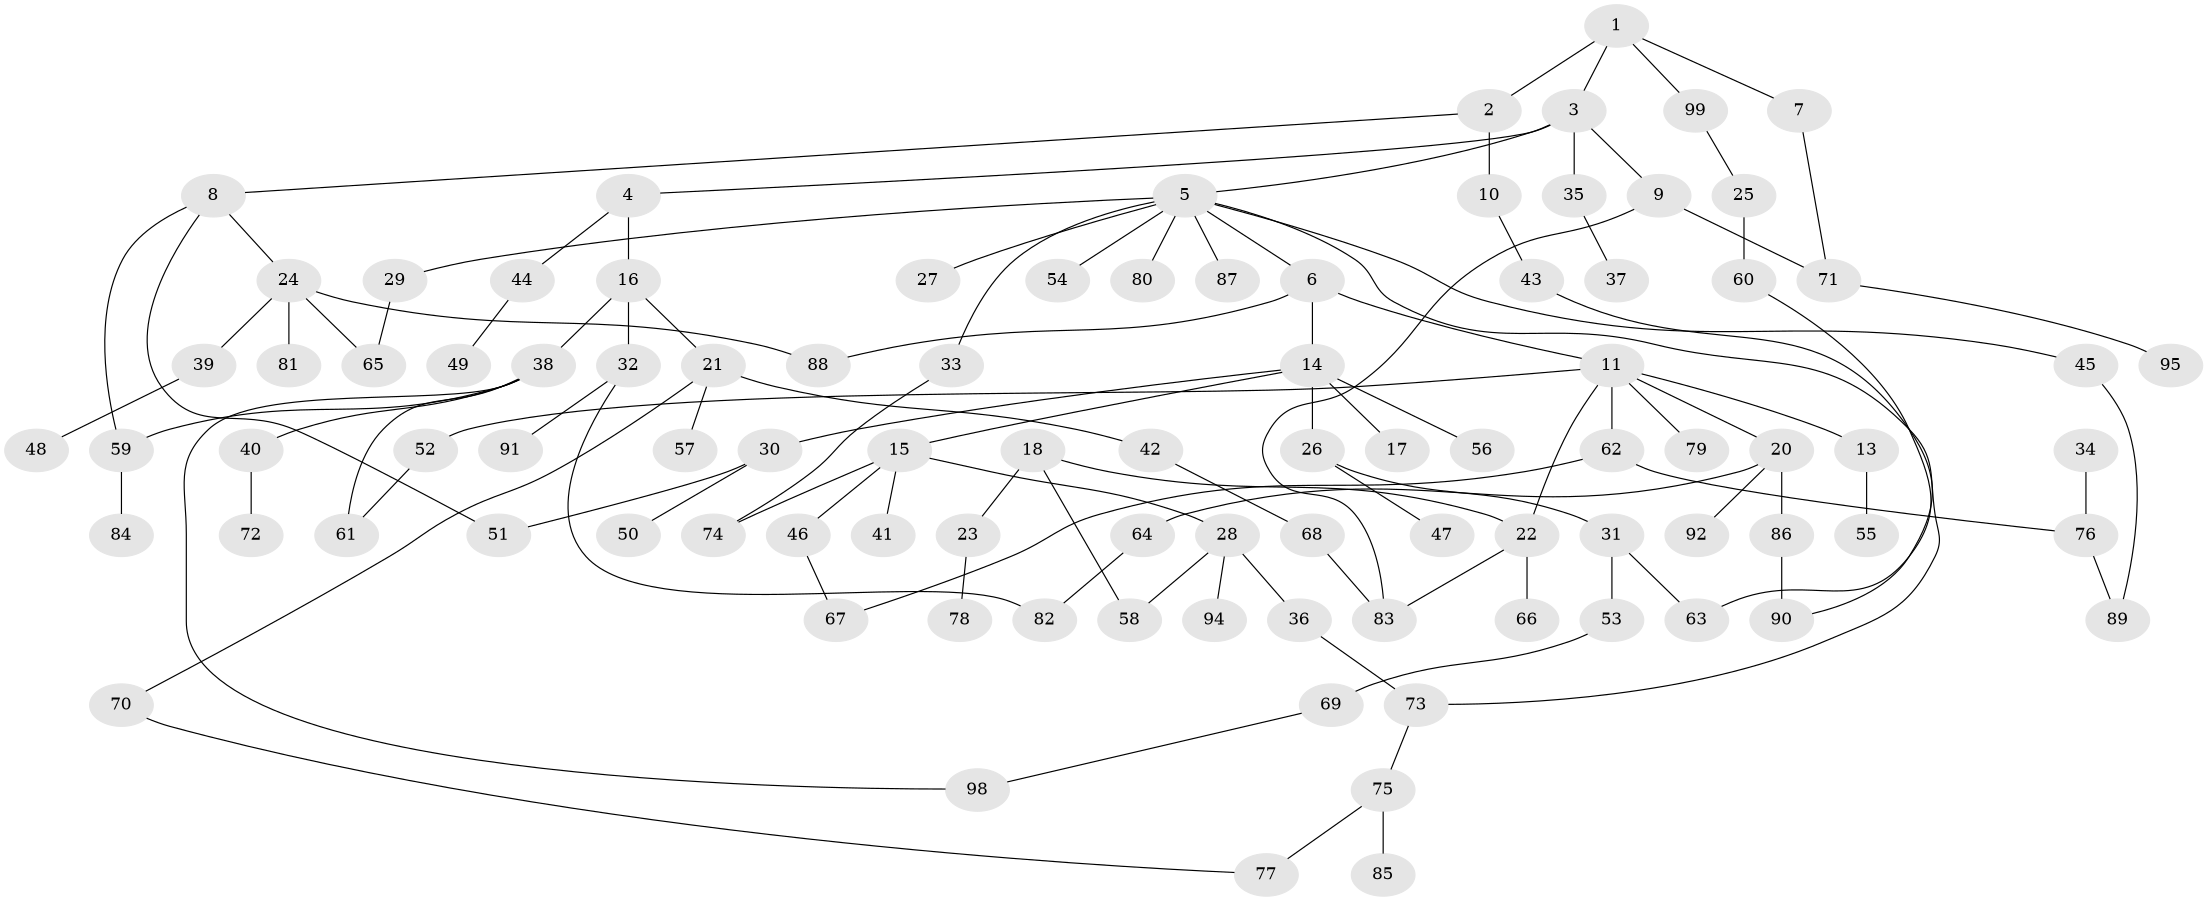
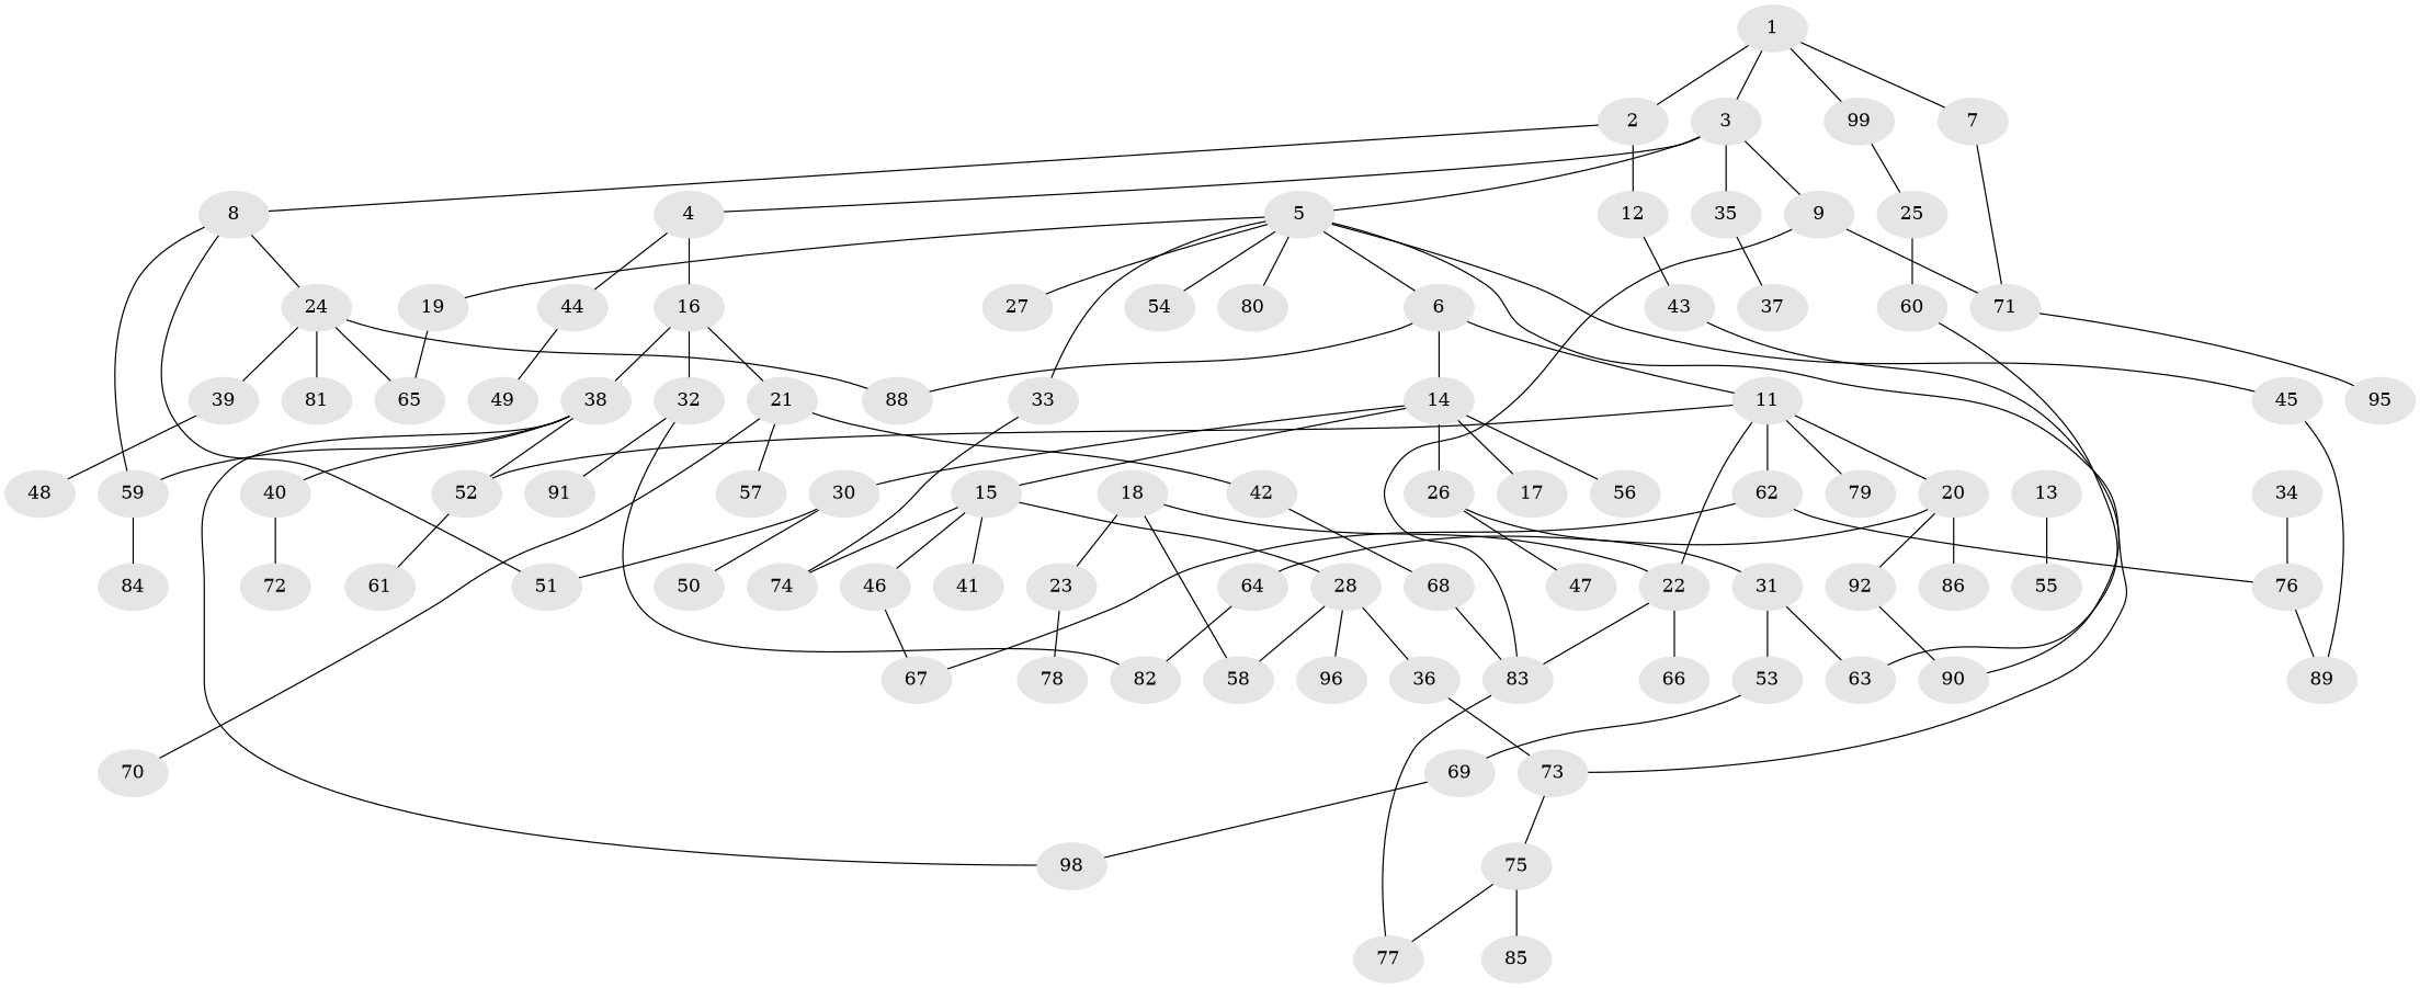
  graph {
    node [color=gray90 style=filled]
    1
    2
    3
    7
    n5 [label=99]
    8
-   10
+   10 [label=12]
    4
    5
    9
    35
    71
    18
    22
    23
    58
    25
    24
    51
    59
    43
    16
    44
    6
    27
-   29
+   29 [label=19]
    33
    45
    54
    73
    80
-   87
    83
    37
    21
    32
    38
    49
    11
    14
    88
    65
    74
    89
    75
    13
    20
    52
    62
    79
    15
    17
    26
    30
    56
    95
    39
    81
    84
    90
    55
    64
    86
    92
    66
    61
    76
    67
    34
    28
    41
    46
    31
    47
    50
-   94
+   94 [label=96]
    36
    42
    57
    70
    82
    91
    40
    n84 [label=98]
    78
    60
    68
    77
    48
    63
    53
    69
    72
    85
    1 -- 2
    1 -- 3
    1 -- 7
    1 -- n5
    2 -- 8
    2 -- 10
    3 -- 4
    3 -- 5
    3 -- 9
    3 -- 35
    7 -- 71
    n5 -- 25
    8 -- 24
    8 -- 51
    8 -- 59
    10 -- 43
    4 -- 16
    4 -- 44
    5 -- 6
    5 -- 27
    5 -- 29
    5 -- 33
    5 -- 45
    5 -- 54
    5 -- 73
    5 -- 80
-   5 -- 87
    9 -- 71
    9 -- 83
    35 -- 37
    71 -- 95
    18 -- 22
    18 -- 23
    18 -- 58
    22 -- 83
    22 -- 66
    23 -- 78
    25 -- 60
    24 -- 88
    24 -- 65
    24 -- 39
    24 -- 81
    59 -- 84
    43 -- 90
    16 -- 21
    16 -- 32
    16 -- 38
    44 -- 49
    6 -- 11
    6 -- 14
    6 -- 88
    29 -- 65
    33 -- 74
    45 -- 89
    73 -- 75
    21 -- 42
    21 -- 57
    21 -- 70
    32 -- 82
    32 -- 91
    38 -- 59
-   38 -- 61
+   38 -- 52
    38 -- 40
    38 -- n84
    11 -- 22
-   11 -- 13
    11 -- 20
    11 -- 52
    11 -- 62
    11 -- 79
    14 -- 15
    14 -- 17
    14 -- 26
    14 -- 30
    14 -- 56
    75 -- 77
    75 -- 85
    13 -- 55
    20 -- 64
    20 -- 86
    20 -- 92
    52 -- 61
    62 -- 76
    62 -- 67
    15 -- 74
    15 -- 28
    15 -- 41
    15 -- 46
    26 -- 31
    26 -- 47
    30 -- 51
    30 -- 50
    39 -- 48
    64 -- 82
-   86 -- 90
+   92 -- 90
    76 -- 89
    34 -- 76
    28 -- 58
    28 -- 94
    28 -- 36
    46 -- 67
    31 -- 63
    31 -- 53
    36 -- 73
    42 -- 68
-   70 -- 77
+   83 -- 77
    40 -- 72
    60 -- 63
    68 -- 83
    53 -- 69
    69 -- n84
  }
